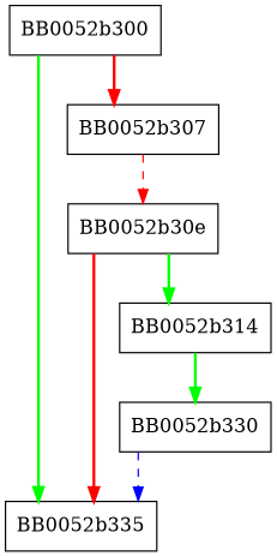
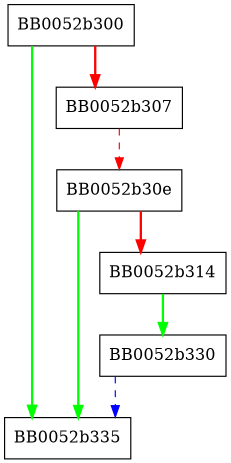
  digraph {
    splines=ortho
    node [shape=box]
    edge [color=green style=bold]
    BB0052b300
    BB0052b335
    BB0052b307
    BB0052b30e
    BB0052b314
    BB0052b330
    BB0052b300 -> BB0052b335
    BB0052b300 -> BB0052b307 [color=red]
    BB0052b307 -> BB0052b30e [color=red style=dashed]
-   BB0052b30e -> BB0052b335 [color=red]
-   BB0052b30e -> BB0052b314
+   BB0052b30e -> BB0052b335
+   BB0052b30e -> BB0052b314 [color=red]
    BB0052b314 -> BB0052b330
    BB0052b330 -> BB0052b335 [color=blue style=dashed]
  }
